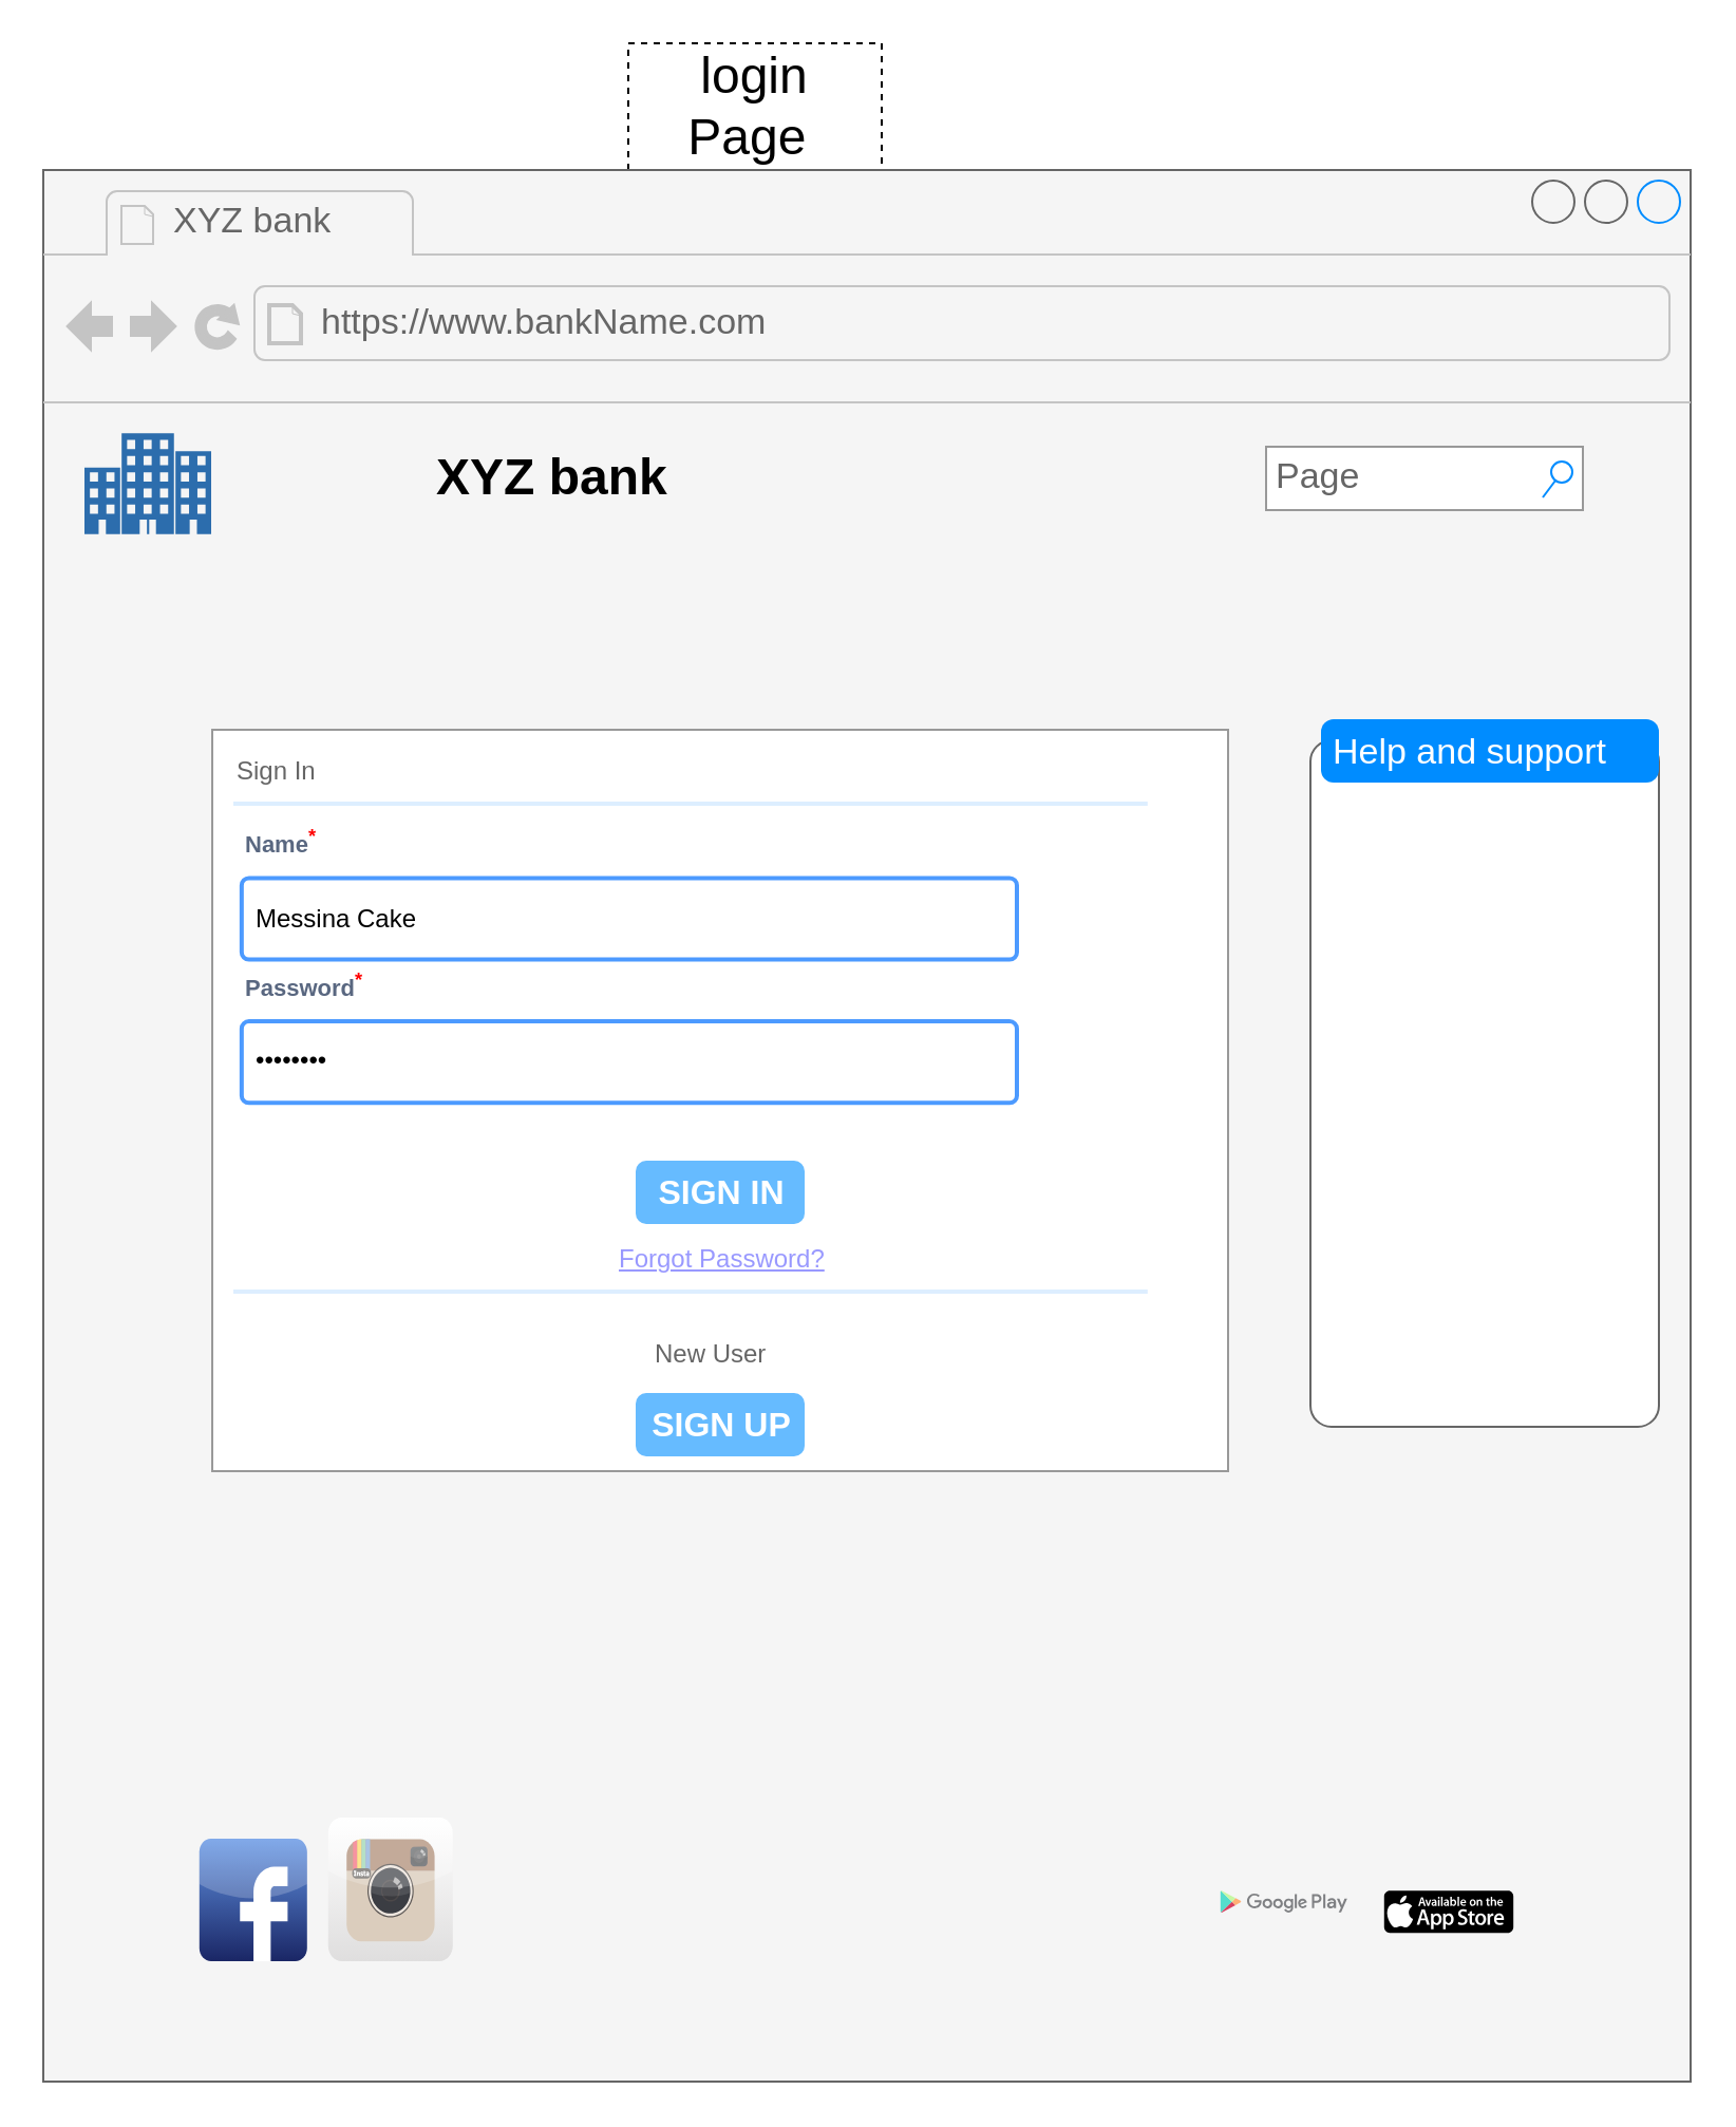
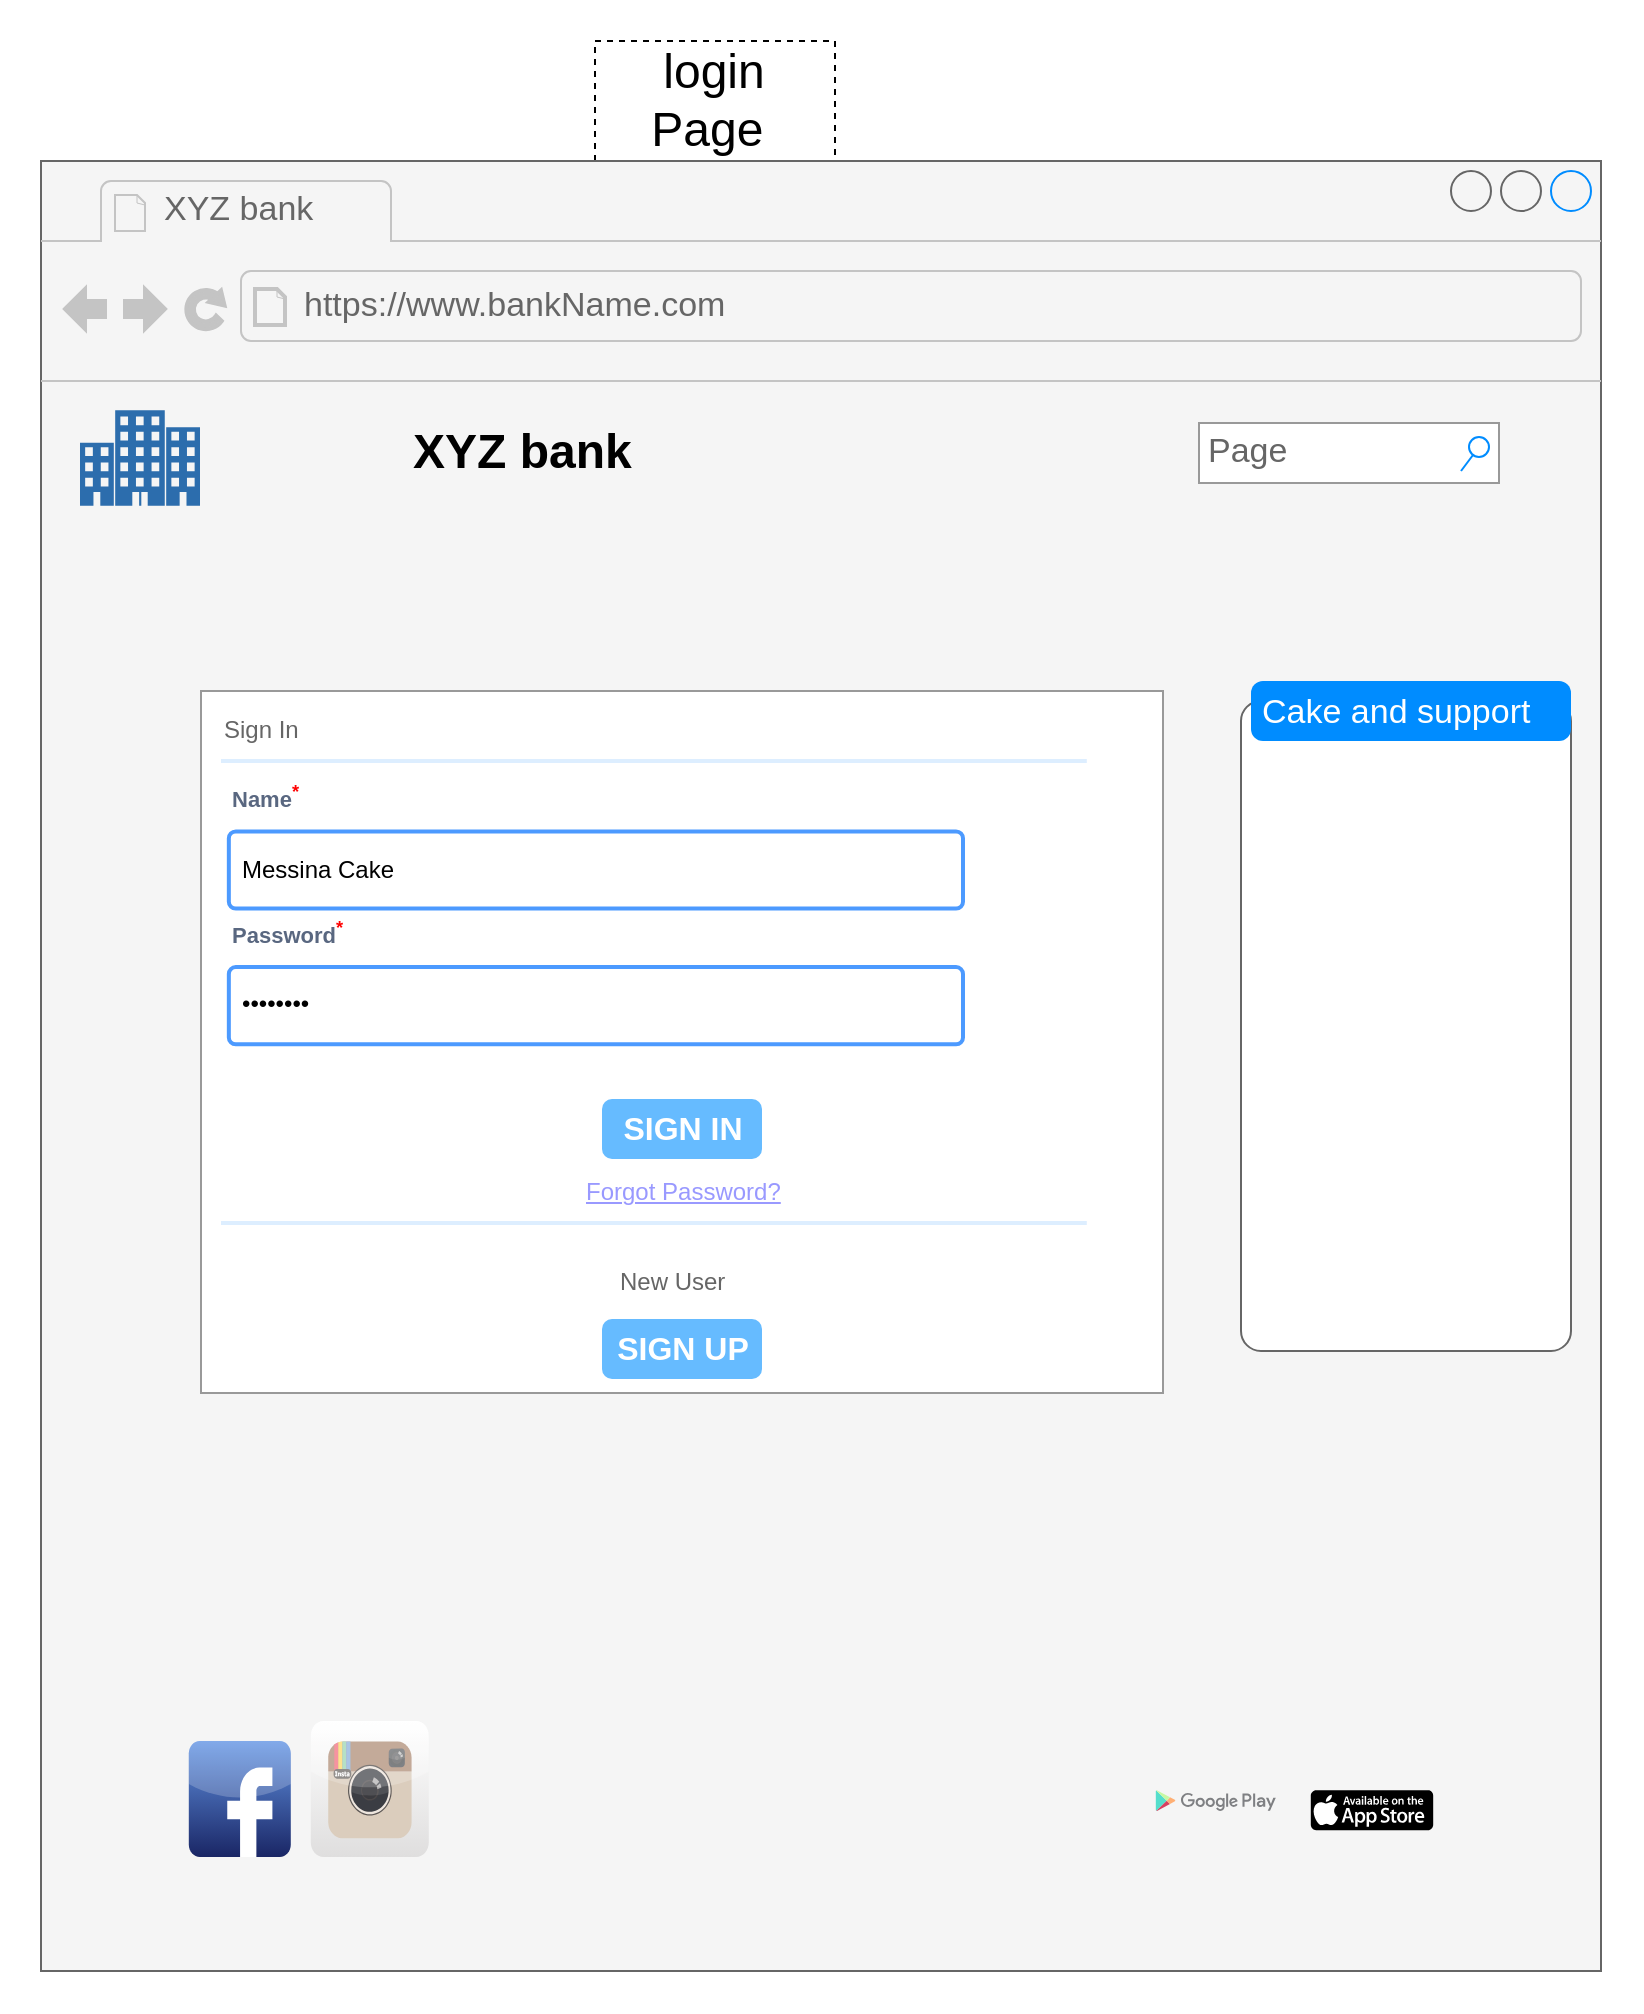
  <mxCell id="0" />
  <mxCell id="1" parent="0" />
  <mxCell id="2" value="&lt;font style=&quot;font-size: 24px&quot;&gt;login Page&amp;nbsp;&lt;/font&gt;" style="whiteSpace=wrap;html=1;dashed=1;" vertex="1" parent="1"><mxGeometry x="297" y="20" width="120" height="60" as="geometry" /></mxCell>
  <mxCell id="3" value="" style="strokeWidth=1;shadow=0;dashed=0;align=center;html=1;shape=mxgraph.mockup.containers.browserWindow;rSize=0;strokeColor=#666666;strokeColor2=#008cff;strokeColor3=#c4c4c4;mainText=,;recursiveResize=0;fillColor=#f5f5f5;fontColor=#333333;" vertex="1" parent="1"><mxGeometry x="20" y="80" width="780" height="905" as="geometry" /></mxCell>
  <mxCell id="4" value="XYZ bank" style="strokeWidth=1;shadow=0;dashed=0;align=center;html=1;shape=mxgraph.mockup.containers.anchor;fontSize=17;fontColor=#666666;align=left;" vertex="1" parent="3"><mxGeometry x="60" y="12" width="110" height="26" as="geometry" /></mxCell>
  <mxCell id="5" value="https://www.bankName.com" style="strokeWidth=1;shadow=0;dashed=0;align=center;html=1;shape=mxgraph.mockup.containers.anchor;rSize=0;fontSize=17;fontColor=#666666;align=left;" vertex="1" parent="3"><mxGeometry x="130" y="60" width="250" height="26" as="geometry" /></mxCell>
  <mxCell id="6" value="" style="group" vertex="1" connectable="0" parent="3"><mxGeometry x="20" y="125" width="730" height="48" as="geometry" /></mxCell>
  <mxCell id="7" value="" style="aspect=fixed;perimeter=ellipsePerimeter;html=1;align=center;shadow=0;dashed=0;fontColor=#4277BB;labelBackgroundColor=#ffffff;fontSize=12;spacingTop=3;image;image=img/lib/ibm/vpc/Enterprise2.svg;" vertex="1" parent="6"><mxGeometry width="60" height="48" as="geometry" /></mxCell>
  <mxCell id="8" value="XYZ bank&amp;nbsp;" style="text;strokeColor=none;fillColor=none;html=1;fontSize=24;fontStyle=1;verticalAlign=middle;align=center;" vertex="1" parent="3"><mxGeometry x="70.001" y="126" width="347.619" height="40" as="geometry" /></mxCell>
  <mxCell id="9" value="" style="shape=mxgraph.mockup.containers.marginRect;rectMarginTop=10;strokeColor=#666666;strokeWidth=1;dashed=0;rounded=1;arcSize=5;recursiveResize=0;" vertex="1" parent="3"><mxGeometry x="600" y="260" width="165" height="335" as="geometry" /></mxCell>
- <mxCell id="10" value="Help and support " style="shape=rect;strokeColor=none;fillColor=#008cff;strokeWidth=1;dashed=0;rounded=1;arcSize=20;fontColor=#ffffff;fontSize=17;spacing=2;spacingTop=-2;align=left;autosize=1;spacingLeft=4;resizeWidth=0;resizeHeight=0;perimeter=none;" vertex="1" parent="9"><mxGeometry x="5" width="160" height="30" as="geometry" /></mxCell>
+ <mxCell id="10" value="Cake and support " style="shape=rect;strokeColor=none;fillColor=#008cff;strokeWidth=1;dashed=0;rounded=1;arcSize=20;fontColor=#ffffff;fontSize=17;spacing=2;spacingTop=-2;align=left;autosize=1;spacingLeft=4;resizeWidth=0;resizeHeight=0;perimeter=none;" vertex="1" parent="9"><mxGeometry x="5" width="160" height="30" as="geometry" /></mxCell>
  <mxCell id="11" value="" style="strokeWidth=1;shadow=0;dashed=0;align=center;html=1;shape=mxgraph.mockup.forms.rrect;rSize=0;strokeColor=#999999;fillColor=#ffffff;" vertex="1" parent="3"><mxGeometry x="80" y="265" width="481" height="351" as="geometry" /></mxCell>
  <mxCell id="12" value="Sign In" style="strokeWidth=1;shadow=0;dashed=0;align=center;html=1;shape=mxgraph.mockup.forms.anchor;fontSize=12;fontColor=#666666;align=left;resizeWidth=1;spacingLeft=0;" vertex="1" parent="11"><mxGeometry width="240.5" height="20" relative="1" as="geometry"><mxPoint x="10" y="10" as="offset" /></mxGeometry></mxCell>
  <mxCell id="13" value="" style="shape=line;strokeColor=#ddeeff;strokeWidth=2;html=1;resizeWidth=1;" vertex="1" parent="11"><mxGeometry width="432.9" height="10" relative="1" as="geometry"><mxPoint x="10" y="30" as="offset" /></mxGeometry></mxCell>
  <mxCell id="14" value="SIGN IN" style="strokeWidth=1;shadow=0;dashed=0;align=center;html=1;shape=mxgraph.mockup.forms.rrect;rSize=5;strokeColor=none;fontColor=#ffffff;fillColor=#66bbff;fontSize=16;fontStyle=1;" vertex="1" parent="11"><mxGeometry y="1" width="80" height="30" relative="1" as="geometry"><mxPoint x="200.5" y="-147" as="offset" /></mxGeometry></mxCell>
  <mxCell id="15" value="Forgot Password?" style="strokeWidth=1;shadow=0;dashed=0;align=center;html=1;shape=mxgraph.mockup.forms.anchor;fontSize=12;fontColor=#9999ff;align=left;spacingLeft=0;fontStyle=4;resizeWidth=1;direction=east;autosize=0;" vertex="1" parent="11"><mxGeometry y="1" width="202.526" height="20" relative="1" as="geometry"><mxPoint x="191" y="-110" as="offset" /></mxGeometry></mxCell>
  <mxCell id="16" value="" style="shape=line;strokeColor=#ddeeff;strokeWidth=2;html=1;resizeWidth=1;" vertex="1" parent="11"><mxGeometry y="1" width="432.9" height="10" relative="1" as="geometry"><mxPoint x="10" y="-90" as="offset" /></mxGeometry></mxCell>
  <mxCell id="17" value="New User" style="strokeWidth=1;shadow=0;dashed=0;align=center;html=1;shape=mxgraph.mockup.forms.anchor;fontSize=12;fontColor=#666666;align=left;spacingLeft=0;resizeWidth=1;" vertex="1" parent="11"><mxGeometry y="1" width="165" height="20" relative="1" as="geometry"><mxPoint x="208" y="-65" as="offset" /></mxGeometry></mxCell>
  <mxCell id="18" value="SIGN UP" style="strokeWidth=1;shadow=0;dashed=0;align=center;html=1;shape=mxgraph.mockup.forms.rrect;rSize=5;strokeColor=none;fontColor=#ffffff;fillColor=#66bbff;fontSize=16;fontStyle=1;" vertex="1" parent="11"><mxGeometry y="1" width="80" height="30" relative="1" as="geometry"><mxPoint x="200.5" y="-37" as="offset" /></mxGeometry></mxCell>
  <mxCell id="19" value="Name&lt;sup&gt;&lt;font color=&quot;#ff0000&quot;&gt;*&lt;/font&gt;&lt;/sup&gt;" style="fillColor=none;strokeColor=none;html=1;fontSize=11;fontStyle=0;align=left;fontColor=#596780;fontStyle=1;fontSize=11;rounded=0;shadow=0;sketch=0;" vertex="1" parent="11"><mxGeometry x="13.924" y="40.95" width="303.789" height="23.4" as="geometry" /></mxCell>
  <mxCell id="20" value="Messina Cake" style="rounded=1;arcSize=9;align=left;spacingLeft=5;strokeColor=#4C9AFF;html=1;strokeWidth=2;fontSize=12;shadow=0;sketch=0;gradientColor=none;" vertex="1" parent="11"><mxGeometry x="13.924" y="70.2" width="367.079" height="38.61" as="geometry" /></mxCell>
  <mxCell id="21" value="Password&lt;sup&gt;&lt;font color=&quot;#ff0000&quot;&gt;*&lt;/font&gt;&lt;/sup&gt;" style="fillColor=none;strokeColor=none;html=1;fontSize=11;fontStyle=0;align=left;fontColor=#596780;fontStyle=1;fontSize=11;rounded=0;shadow=0;sketch=0;" vertex="1" parent="11"><mxGeometry x="13.924" y="108.81" width="303.789" height="23.4" as="geometry" /></mxCell>
  <mxCell id="22" value="&amp;#8226;&amp;#8226;&amp;#8226;&amp;#8226;&amp;#8226;&amp;#8226;&amp;#8226;&amp;#8226;" style="rounded=1;arcSize=9;align=left;spacingLeft=5;strokeColor=#4C9AFF;html=1;strokeWidth=2;fontSize=12;shadow=0;sketch=0;gradientColor=none;" vertex="1" parent="11"><mxGeometry x="13.924" y="138.06" width="367.079" height="38.61" as="geometry" /></mxCell>
  <mxCell id="23" value="" style="group" vertex="1" connectable="0" parent="3"><mxGeometry x="73.9" y="790" width="622.2" height="58" as="geometry" /></mxCell>
  <mxCell id="24" value="" style="dashed=0;outlineConnect=0;html=1;align=center;labelPosition=center;verticalLabelPosition=bottom;verticalAlign=top;shape=mxgraph.weblogos.app_store;fillColor=#000000;strokeColor=none" vertex="1" parent="23"><mxGeometry x="561" y="24.6" width="61.2" height="20" as="geometry" /></mxCell>
  <mxCell id="25" value="" style="dashed=0;outlineConnect=0;html=1;align=center;labelPosition=center;verticalLabelPosition=bottom;verticalAlign=top;shape=mxgraph.weblogos.google_play_light;fillColor=#66E8F3;gradientColor=#1C7CBA" vertex="1" parent="23"><mxGeometry x="483.5" y="24.6" width="60" height="10.4" as="geometry" /></mxCell>
  <mxCell id="26" value="" style="dashed=0;outlineConnect=0;html=1;align=center;labelPosition=center;verticalLabelPosition=bottom;verticalAlign=top;shape=mxgraph.webicons.facebook;fillColor=#6294E4;gradientColor=#1A2665" vertex="1" parent="23"><mxGeometry width="51" height="58" as="geometry" /></mxCell>
  <mxCell id="27" value="" style="dashed=0;outlineConnect=0;html=1;align=center;labelPosition=center;verticalLabelPosition=bottom;verticalAlign=top;shape=mxgraph.webicons.instagram;gradientColor=#DFDEDE" vertex="1" parent="23"><mxGeometry x="61" y="-10" width="59" height="68" as="geometry" /></mxCell>
  <mxCell id="28" value="Page" style="strokeWidth=1;shadow=0;dashed=0;align=center;html=1;shape=mxgraph.mockup.forms.searchBox;strokeColor=#999999;mainText=;strokeColor2=#008cff;fontColor=#666666;fontSize=17;align=left;spacingLeft=3;" vertex="1" parent="1"><mxGeometry x="599" y="211" width="150" height="30" as="geometry" /></mxCell>
